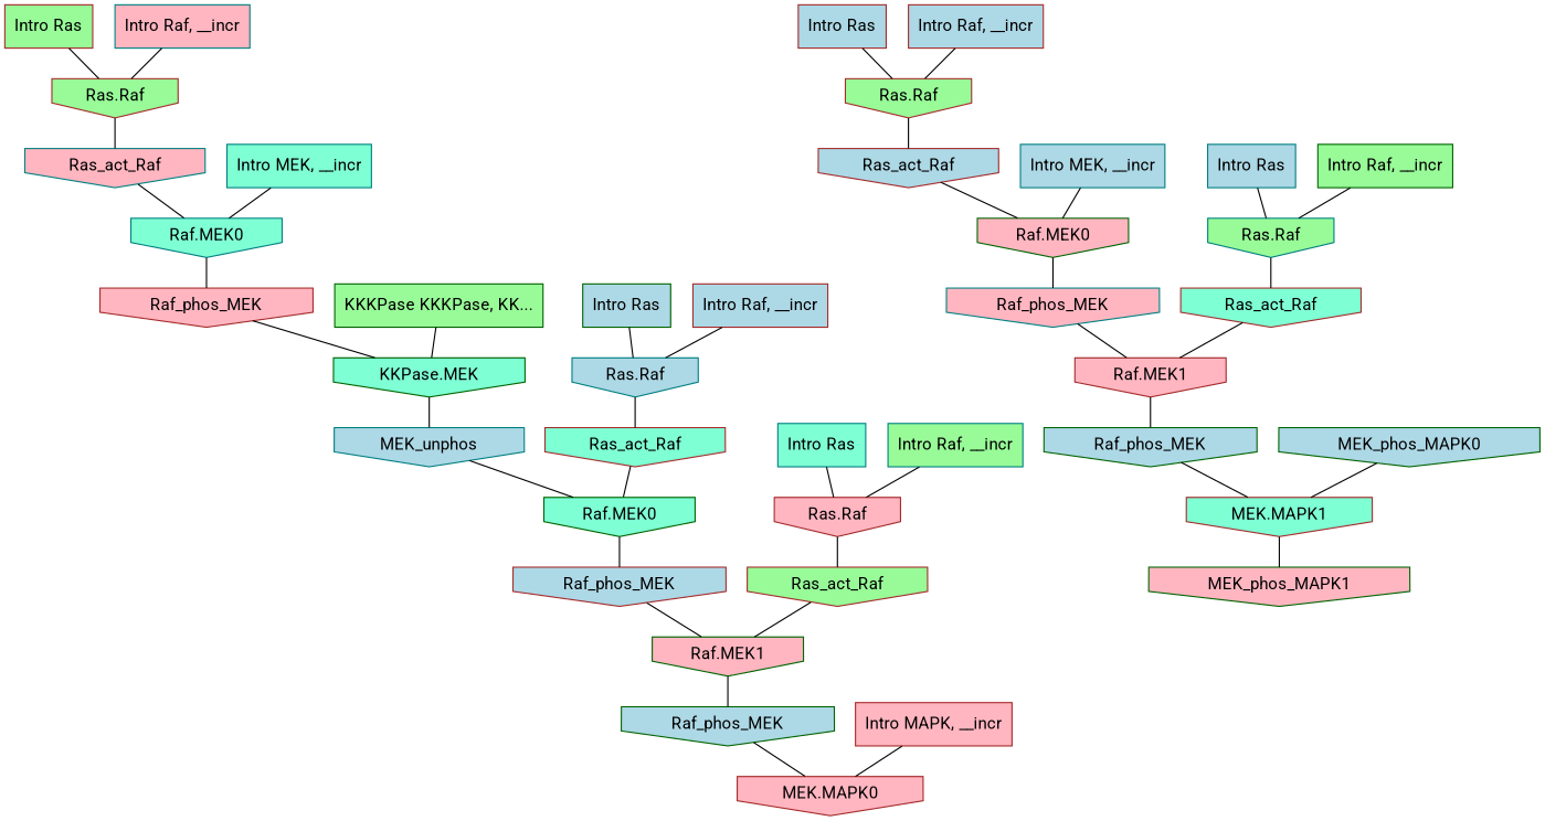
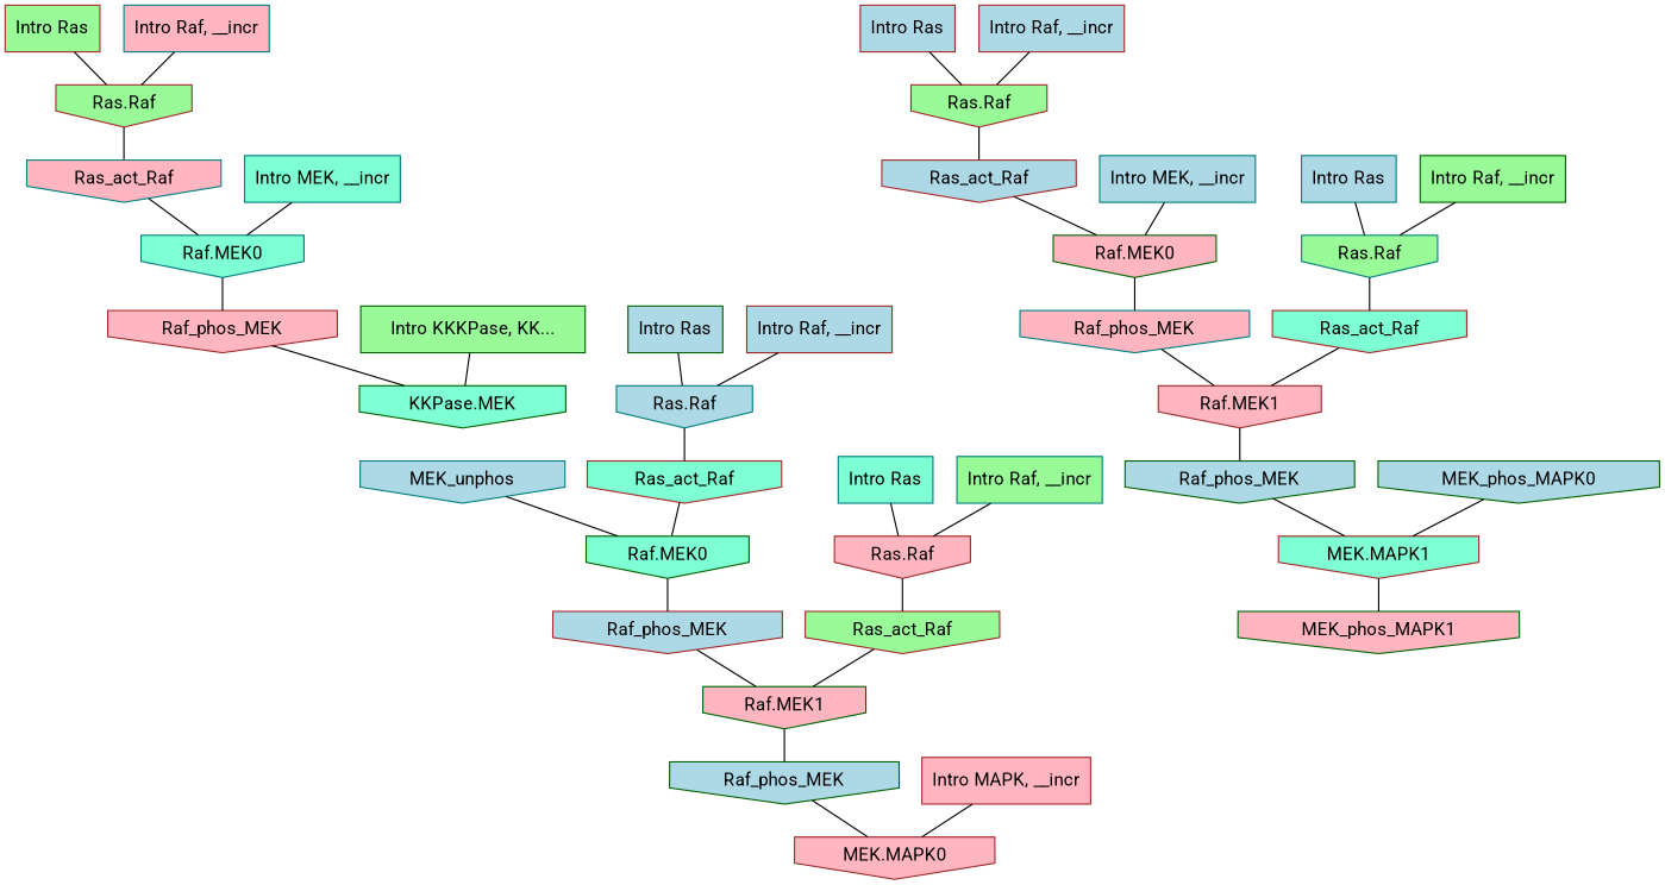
  digraph {
    fontname=Roboto
    rankdir=TB
    ranksep=0.30
    node [color=brown fillcolor=lightblue fontname=Roboto shape=invhouse style=filled]
    edge [color="0.000 0.000 0.000" dir=none fontname=Roboto]
    n1 [fillcolor=palegreen label="Intro Ras" shape=rectangle]
    n2 [fillcolor=palegreen label="Ras.Raf"]
    n3 [color=teal fillcolor=lightpink label=Ras_act_Raf]
    n4 [label="Intro Ras" shape=rectangle]
    n5 [fillcolor=palegreen label="Ras.Raf"]
    n6 [label=Ras_act_Raf]
    n7 [color=teal fillcolor=aquamarine label="Intro Ras" shape=rectangle]
    n8 [fillcolor=lightpink label="Ras.Raf"]
    n9 [fillcolor=palegreen label=Ras_act_Raf]
    n10 [color=darkgreen label="Intro Ras" shape=rectangle]
    n11 [color=teal label="Ras.Raf"]
    n12 [fillcolor=aquamarine label=Ras_act_Raf]
    n13 [color=teal label="Intro Ras" shape=rectangle]
    n14 [color=teal fillcolor=palegreen label="Ras.Raf"]
    n15 [fillcolor=aquamarine label=Ras_act_Raf]
    n16 [color=darkgreen fillcolor=palegreen label="Intro Raf, __incr" shape=rectangle]
    n17 [color=teal fillcolor=lightpink label="Intro Raf, __incr" shape=rectangle]
    n18 [color=teal fillcolor=palegreen label="Intro Raf, __incr" shape=rectangle]
    n19 [label="Intro Raf, __incr" shape=rectangle]
    n20 [label="Intro Raf, __incr" shape=rectangle]
    n21 [color=teal label="Intro MEK, __incr" shape=rectangle]
    n22 [color=darkgreen fillcolor=lightpink label="Raf.MEK0"]
    n23 [color=teal fillcolor=lightpink label=Raf_phos_MEK]
    n24 [color=teal fillcolor=aquamarine label="Intro MEK, __incr" shape=rectangle]
    n25 [color=teal fillcolor=aquamarine label="Raf.MEK0"]
    n26 [fillcolor=lightpink label=Raf_phos_MEK]
    n27 [fillcolor=lightpink label="Intro MAPK, __incr" shape=rectangle]
    n28 [fillcolor=lightpink label="MEK.MAPK0"]
-   n29 [color=darkgreen fillcolor=palegreen label="KKKPase KKKPase, KK..." shape=rectangle]
+   n29 [color=darkgreen fillcolor=palegreen label="Intro KKKPase, KK..." shape=rectangle]
    n30 [color=darkgreen fillcolor=aquamarine label="KKPase.MEK"]
    n31 [color=teal label=MEK_unphos]
    n32 [fillcolor=lightpink label="Raf.MEK1"]
    n33 [color=darkgreen fillcolor=lightpink label="Raf.MEK1"]
    n34 [color=darkgreen label=Raf_phos_MEK]
    n35 [color=darkgreen label=Raf_phos_MEK]
    n36 [color=darkgreen fillcolor=aquamarine label="Raf.MEK0"]
    n37 [label=Raf_phos_MEK]
    n38 [fillcolor=aquamarine label="MEK.MAPK1"]
    n39 [color=darkgreen fillcolor=lightpink label=MEK_phos_MAPK1]
    n40 [color=darkgreen label=MEK_phos_MAPK0]
    n1 -> n2
    n2 -> n3
    n3 -> n25
    n4 -> n5
    n5 -> n6
    n6 -> n22
    n7 -> n8
    n8 -> n9
    n9 -> n33
    n10 -> n11
    n11 -> n12
    n12 -> n36
    n13 -> n14
    n14 -> n15
    n15 -> n32
    n16 -> n14
    n17 -> n2
    n18 -> n8
    n19 -> n11
    n20 -> n5
    n21 -> n22
    n22 -> n23
    n23 -> n32
    n24 -> n25
    n25 -> n26
    n26 -> n30
    n27 -> n28
    n29 -> n30
-   n30 -> n31
    n31 -> n36
    n32 -> n35
    n33 -> n34
    n34 -> n28
    n35 -> n38
    n36 -> n37
    n37 -> n33
    n38 -> n39
    n40 -> n38
  }
